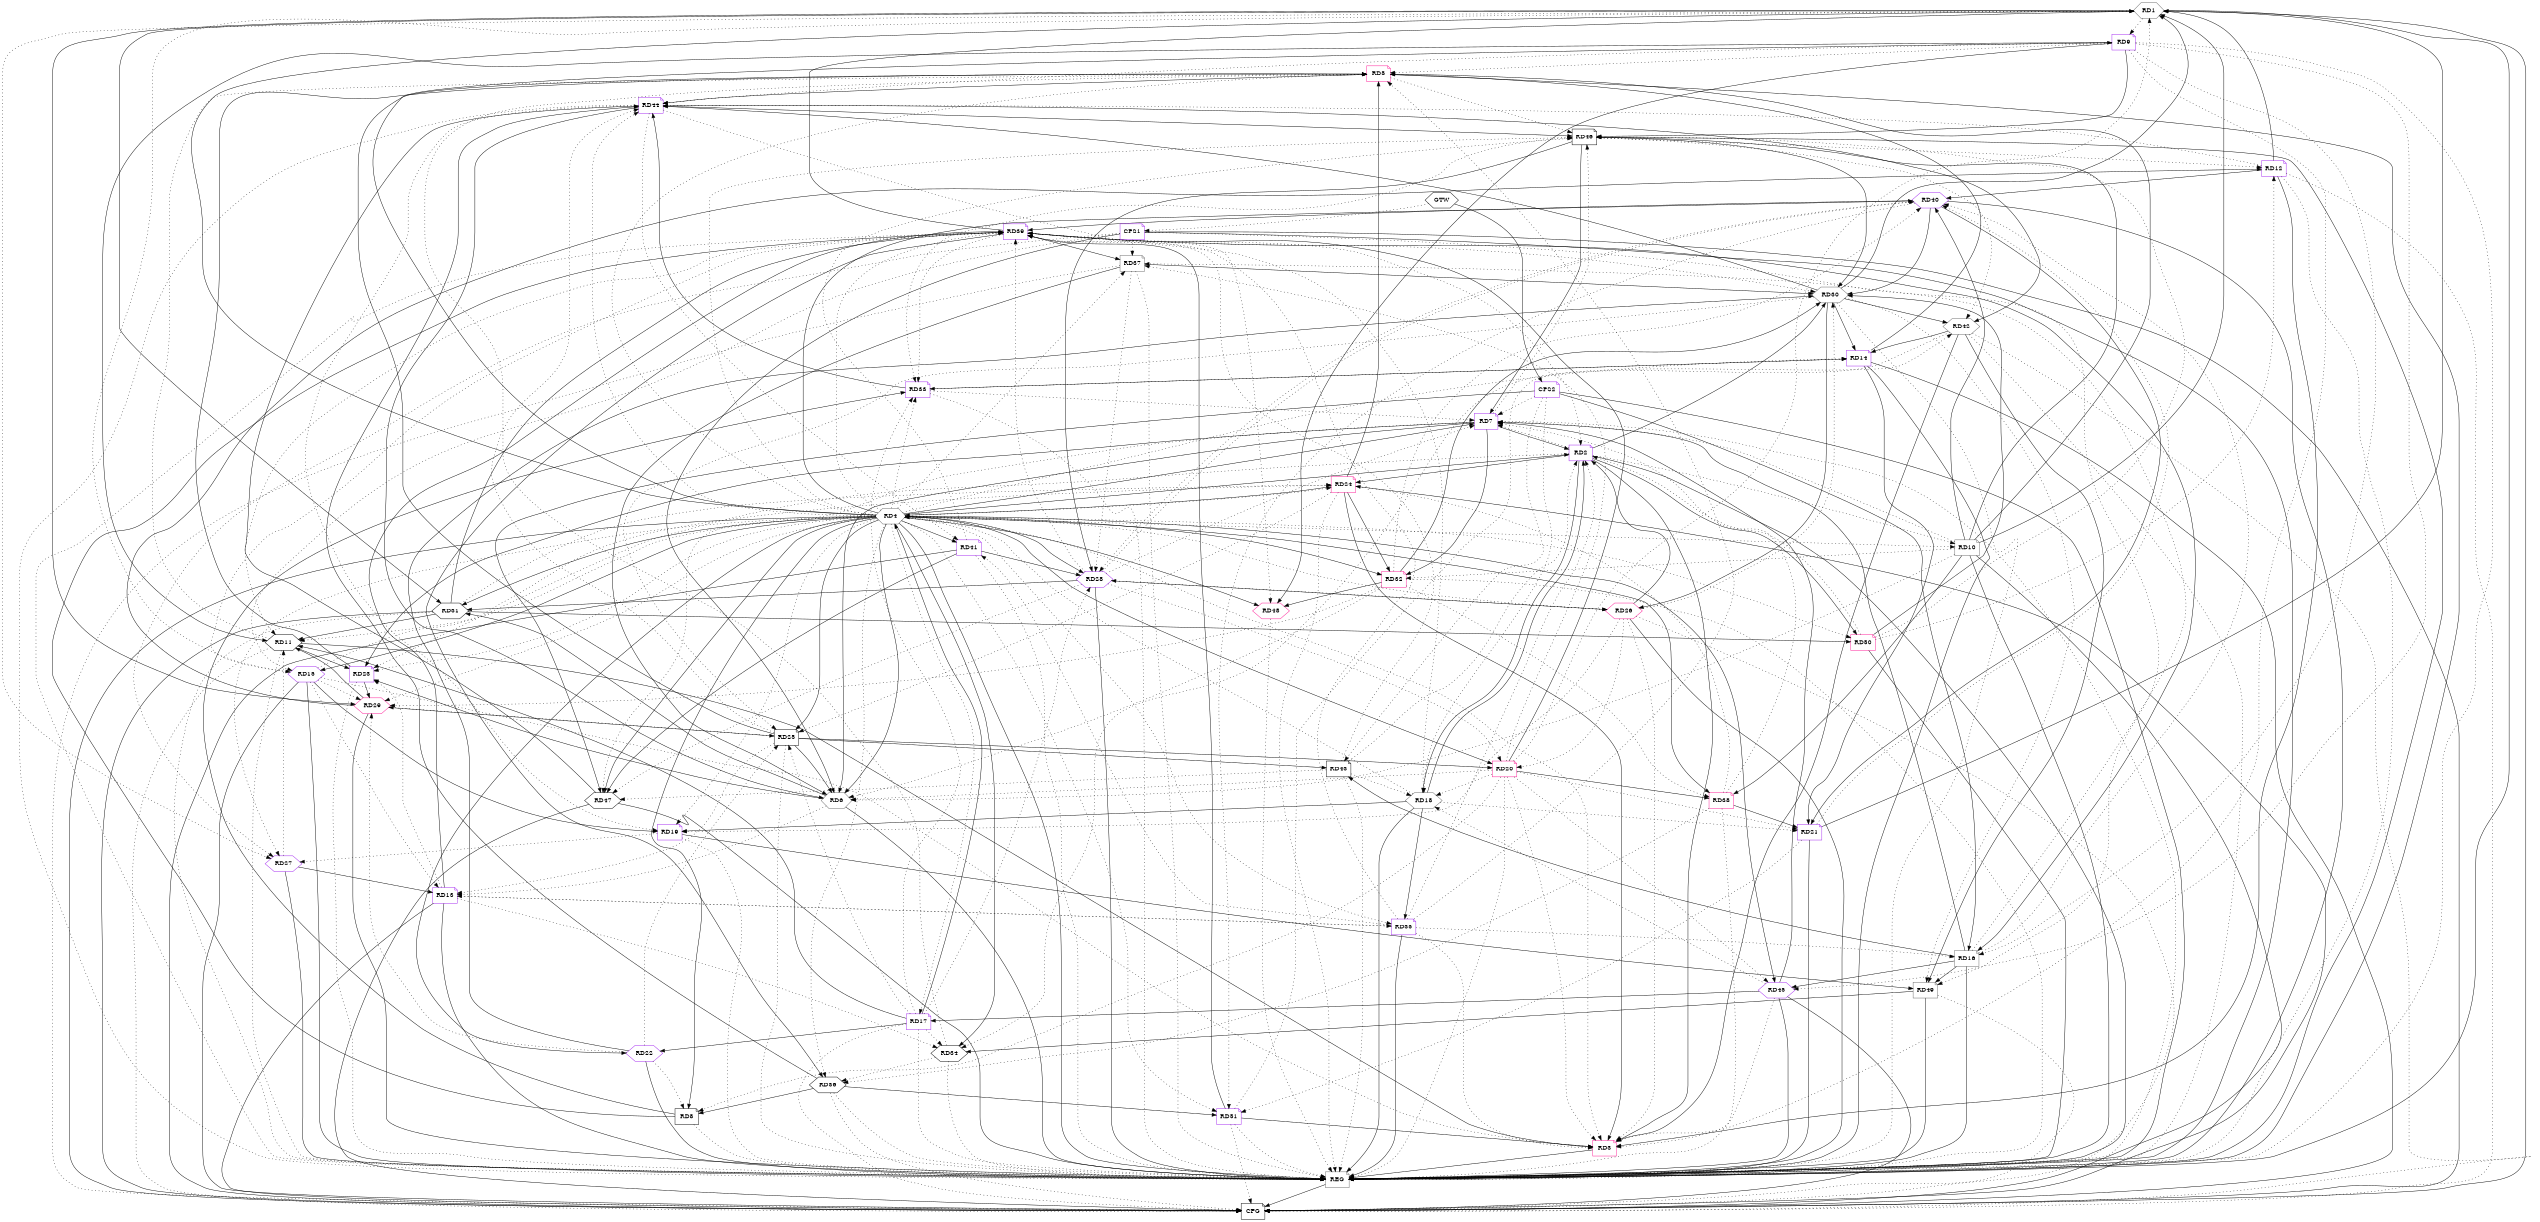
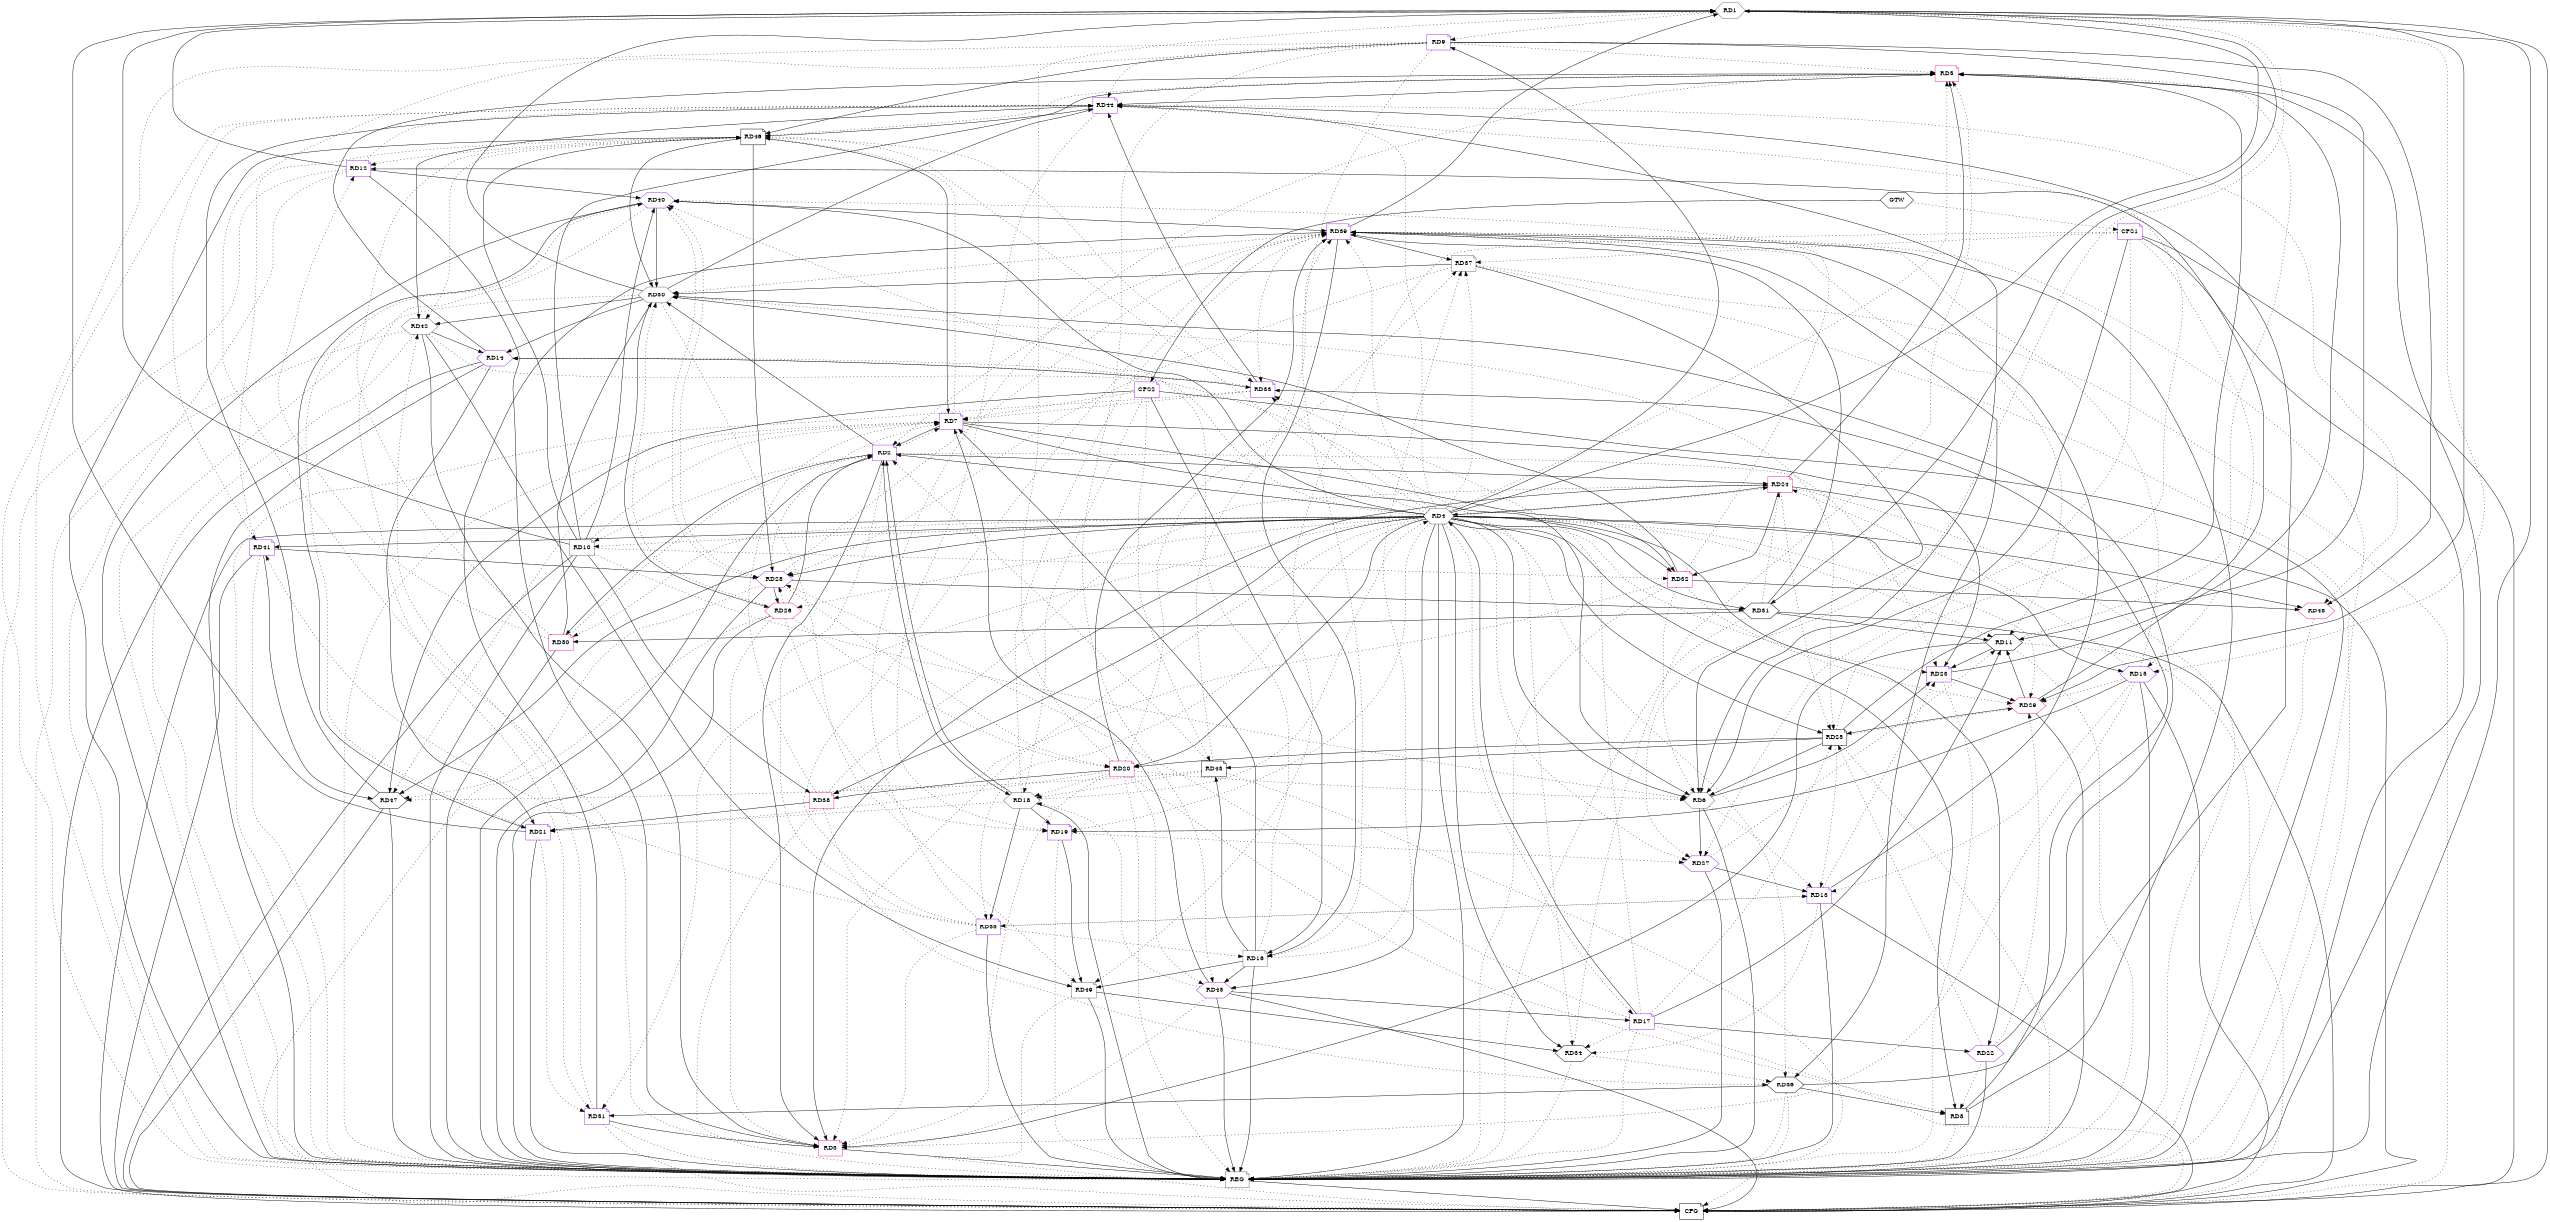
  strict digraph {
    node [color=purple shape=note]
    edge [style=dotted]
    n1 [color=gray40 label=RD1 shape=hexagon]
    n2 [label=RD9]
    n3 [label=RD15 shape=hexagon]
    n4 [label=RD27 shape=hexagon]
    n5 [color=deeppink label=RD29 shape=hexagon]
    n6 [color=black label=RD31 shape=hexagon]
    n7 [color=gray40 label=REG]
    n8 [color=black label=CFG]
    n9 [color=deeppink label=RD3]
    n10 [color=deeppink label=RD5]
    n11 [color=black label=RD11 shape=hexagon]
    n12 [label=RD44]
    n13 [label=RD45 shape=hexagon]
    n14 [color=black label=RD46]
    n15 [color=deeppink label=RD48 shape=hexagon]
    n16 [color=gray40 label=RD16]
    n17 [color=deeppink label=RD24]
    n18 [label=RD19]
    n19 [label=RD39]
    n20 [label=RD13]
    n21 [color=black label=RD25]
    n22 [label=RD12]
    n23 [color=deeppink label=RD50]
    n24 [label=RD2]
    n25 [label=RD7]
    n26 [color=gray40 label=RD10]
    n27 [color=gray40 label=RD18 shape=hexagon]
    n28 [label=RD23]
    n29 [color=gray40 label=RD30 shape=hexagon]
    n30 [color=gray40 label=RD6 shape=hexagon]
    n31 [color=deeppink label=RD32]
    n32 [color=black label=RD47 shape=hexagon]
    n33 [color=deeppink label=RD38]
    n34 [label=RD40 shape=hexagon]
    n35 [color=gray40 label=RD4 shape=hexagon]
    n36 [label=RD35]
    n37 [label=RD21]
-   n38 [label=RD14]
+   n38 [label=RD14 shape=hexagon]
    n39 [color=deeppink label=RD26 shape=hexagon]
    n40 [color=gray40 label=RD49]
    n41 [color=gray40 label=RD42 shape=hexagon]
    n42 [color=black label=RD8]
    n43 [label=RD17]
    n44 [color=deeppink label=RD20]
    n45 [label=RD22 shape=hexagon]
    n46 [label=RD28 shape=hexagon]
    n47 [label=RD33]
    n48 [color=black label=RD34 shape=hexagon]
    n49 [color=black label=RD36 shape=hexagon]
    n50 [color=gray40 label=RD37]
    n51 [label=RD41]
    n52 [label=RD51]
    n53 [color=black label=RD43]
    n54 [label=CPS1]
    n55 [label=CPS2]
    n56 [color=black label=GTW shape=hexagon]
    n1 -> n2
    n1 -> n3
    n1 -> n4
    n1 -> n5 [style=solid]
    n1 -> n6 [style=solid]
    n1 -> n7 [style=solid]
    n1 -> n8 [style=solid]
    n2 -> n7
    n2 -> n9
    n2 -> n10
    n2 -> n11 [style=solid]
    n2 -> n12
    n2 -> n13
    n2 -> n14 [style=solid]
    n2 -> n15 [style=solid]
    n2 -> n16
    n3 -> n5
    n3 -> n7 [style=solid]
    n3 -> n8 [style=solid]
    n3 -> n9
    n3 -> n17
    n3 -> n18 [style=solid]
    n3 -> n19
    n3 -> n20
    n4 -> n7 [style=solid]
    n4 -> n11
    n4 -> n20 [style=solid]
    n5 -> n7 [style=solid]
    n5 -> n11 [style=solid]
    n5 -> n21 [style=solid]
    n5 -> n22 [style=solid]
    n6 -> n7
    n6 -> n8 [style=solid]
    n6 -> n11 [style=solid]
    n6 -> n17
    n6 -> n19 [style=solid]
    n6 -> n23 [style=solid]
    n7 -> n8 [style=solid]
    n9 -> n7 [style=solid]
    n10 -> n7 [style=solid]
    n10 -> n12 [style=solid]
    n10 -> n14
    n11 -> n7
    n11 -> n8
    n11 -> n9 [style=solid]
    n11 -> n10
    n11 -> n28 [style=solid]
    n12 -> n7
    n12 -> n14 [style=solid]
    n12 -> n15
    n12 -> n18
    n12 -> n30 [style=solid]
    n12 -> n41 [style=solid]
    n12 -> n51
    n13 -> n7 [style=solid]
    n13 -> n8 [style=solid]
    n13 -> n9
    n13 -> n25 [style=solid]
    n13 -> n27
    n13 -> n43 [style=solid]
    n14 -> n7 [style=solid]
    n14 -> n22
    n14 -> n25 [style=solid]
    n14 -> n29 [style=solid]
    n14 -> n41
    n14 -> n46 [style=solid]
    n14 -> n47
    n15 -> n7
    n16 -> n7 [style=solid]
    n16 -> n13 [style=solid]
    n16 -> n25 [style=solid]
    n16 -> n34
    n16 -> n40 [style=solid]
    n16 -> n50
    n16 -> n53 [style=solid]
    n17 -> n7
    n17 -> n8 [style=solid]
    n17 -> n9 [style=solid]
    n17 -> n10 [style=solid]
    n17 -> n21
    n17 -> n31 [style=solid]
    n17 -> n35 [style=solid]
    n18 -> n4
    n18 -> n7
    n18 -> n40 [style=solid]
    n19 -> n1 [style=solid]
    n19 -> n7
    n19 -> n11
    n19 -> n16 [style=solid]
    n19 -> n24
    n19 -> n29
    n19 -> n47
    n19 -> n49 [style=solid]
    n19 -> n50 [style=solid]
    n20 -> n7 [style=solid]
    n20 -> n8 [style=solid]
    n20 -> n19 [style=solid]
    n20 -> n28
    n20 -> n36
    n20 -> n48
    n21 -> n5
    n21 -> n7
    n21 -> n10 [style=solid]
    n21 -> n12
    n21 -> n20
    n21 -> n30 [style=solid]
    n21 -> n44 [style=solid]
    n21 -> n53 [style=solid]
    n22 -> n1 [style=solid]
    n22 -> n7
    n22 -> n8
    n22 -> n9 [style=solid]
    n22 -> n12
    n22 -> n34 [style=solid]
    n23 -> n7 [style=solid]
    n23 -> n14
    n23 -> n22
    n23 -> n24
    n23 -> n29 [style=solid]
    n24 -> n7 [style=solid]
    n24 -> n9 [style=solid]
    n24 -> n17 [style=solid]
    n24 -> n23 [style=solid]
    n24 -> n25
    n24 -> n26
    n24 -> n27 [style=solid]
    n24 -> n28
    n24 -> n29 [style=solid]
    n25 -> n7
    n25 -> n14
    n25 -> n24 [style=solid]
    n25 -> n28 [style=solid]
    n25 -> n30 [style=solid]
    n25 -> n31 [style=solid]
    n25 -> n32
    n26 -> n1 [style=solid]
    n26 -> n7 [style=solid]
    n26 -> n8 [style=solid]
    n26 -> n10 [style=solid]
    n26 -> n14 [style=solid]
    n26 -> n25
    n26 -> n30
    n26 -> n31
    n26 -> n33 [style=solid]
    n26 -> n34 [style=solid]
    n27 -> n7 [style=solid]
    n27 -> n18 [style=solid]
    n27 -> n19
    n27 -> n24 [style=solid]
    n27 -> n35
    n27 -> n36 [style=solid]
    n27 -> n37
    n28 -> n5 [style=solid]
    n28 -> n7
    n28 -> n10 [style=solid]
    n29 -> n1 [style=solid]
    n29 -> n7
    n29 -> n12 [style=solid]
    n29 -> n21
    n29 -> n38 [style=solid]
    n29 -> n39 [style=solid]
    n29 -> n40
    n29 -> n41 [style=solid]
-   n30 -> n6 [style=solid]
+   n30 -> n4 [style=solid]
    n30 -> n7 [style=solid]
    n30 -> n20
    n30 -> n28 [style=solid]
    n31 -> n5
    n31 -> n7
    n31 -> n15 [style=solid]
    n31 -> n29 [style=solid]
    n31 -> n30
    n31 -> n33
    n31 -> n34
    n32 -> n7 [style=solid]
    n32 -> n8 [style=solid]
    n32 -> n12 [style=solid]
    n33 -> n7
    n33 -> n17
    n33 -> n25
    n33 -> n37 [style=solid]
    n33 -> n49
    n34 -> n7 [style=solid]
    n34 -> n19 [style=solid]
    n34 -> n29 [style=solid]
    n34 -> n37 [style=solid]
    n34 -> n46
    n34 -> n52
    n35 -> n1 [style=solid]
    n35 -> n2 [style=solid]
    n35 -> n3 [style=solid]
    n35 -> n4
    n35 -> n5
    n35 -> n6 [style=solid]
    n35 -> n7 [style=solid]
    n35 -> n8 [style=solid]
    n35 -> n9
    n35 -> n10
    n35 -> n11
    n35 -> n12
    n35 -> n13 [style=solid]
    n35 -> n14
    n35 -> n15 [style=solid]
    n35 -> n17
    n35 -> n18
    n35 -> n19
    n35 -> n21 [style=solid]
    n35 -> n23
    n35 -> n24 [style=solid]
-   n35 -> n25 [style=solid]
    n35 -> n26
    n35 -> n28
    n35 -> n30 [style=solid]
    n35 -> n31 [style=solid]
    n35 -> n32 [style=solid]
    n35 -> n33 [style=solid]
    n35 -> n34 [style=solid]
    n35 -> n36
    n35 -> n38
    n35 -> n39
    n35 -> n42 [style=solid]
    n35 -> n43
    n35 -> n44 [style=solid]
    n35 -> n45 [style=solid]
    n35 -> n46 [style=solid]
    n35 -> n47
    n35 -> n48 [style=solid]
    n35 -> n49
    n35 -> n50
    n35 -> n51 [style=solid]
    n35 -> n52
    n36 -> n7 [style=solid]
    n36 -> n9
    n36 -> n10
    n36 -> n16
    n36 -> n19
    n36 -> n20
    n36 -> n24
    n36 -> n51
    n37 -> n1 [style=solid]
    n37 -> n7 [style=solid]
    n37 -> n34
    n37 -> n52
    n38 -> n7 [style=solid]
    n38 -> n8 [style=solid]
    n38 -> n10 [style=solid]
    n38 -> n37 [style=solid]
    n38 -> n47 [style=solid]
    n39 -> n7 [style=solid]
    n39 -> n8
    n39 -> n9
    n39 -> n18
    n39 -> n24 [style=solid]
    n39 -> n29
    n39 -> n44
    n39 -> n46
    n40 -> n7 [style=solid]
    n40 -> n8
    n40 -> n48 [style=solid]
    n41 -> n7
    n41 -> n8
    n41 -> n9 [style=solid]
    n41 -> n38 [style=solid]
    n41 -> n40 [style=solid]
    n41 -> n48
    n42 -> n7
    n42 -> n19 [style=solid]
    n42 -> n47 [style=solid]
    n43 -> n7
    n43 -> n8
    n43 -> n11 [style=solid]
    n43 -> n21
    n43 -> n35 [style=solid]
    n43 -> n45 [style=solid]
    n43 -> n46
    n43 -> n47
    n43 -> n48
    n44 -> n1
    n44 -> n7
    n44 -> n9
    n44 -> n13
    n44 -> n19 [style=solid]
    n44 -> n27
    n44 -> n30
    n44 -> n33 [style=solid]
    n44 -> n37
    n44 -> n42
    n44 -> n50
    n45 -> n5
    n45 -> n7 [style=solid]
    n45 -> n21
    n45 -> n29 [style=solid]
    n45 -> n42
    n46 -> n6 [style=solid]
    n46 -> n7 [style=solid]
    n46 -> n19
    n46 -> n25
    n46 -> n32
    n46 -> n34
    n46 -> n39 [style=solid]
    n46 -> n44
    n47 -> n7
    n47 -> n12 [style=solid]
    n47 -> n25
    n47 -> n38
    n48 -> n7
    n48 -> n10
    n48 -> n49
    n49 -> n7
    n49 -> n8
    n49 -> n12 [style=solid]
    n49 -> n42 [style=solid]
    n49 -> n52 [style=solid]
    n50 -> n7
    n50 -> n8
    n50 -> n29 [style=solid]
    n50 -> n30 [style=solid]
    n50 -> n46
    n51 -> n7
    n51 -> n8 [style=solid]
    n51 -> n14
    n51 -> n32 [style=solid]
    n51 -> n46 [style=solid]
    n52 -> n7
    n52 -> n8
    n52 -> n9 [style=solid]
    n52 -> n19 [style=solid]
    n52 -> n41
    n53 -> n7
    n53 -> n19
    n53 -> n24
    n53 -> n27
    n53 -> n32
    n54 -> n3
    n54 -> n4
    n54 -> n7 [style=solid]
    n54 -> n8 [style=solid]
    n54 -> n30 [style=solid]
    n54 -> n40
    n54 -> n50
    n55 -> n7 [style=solid]
    n55 -> n16 [style=solid]
    n55 -> n25
    n55 -> n27
    n55 -> n32 [style=solid]
    n55 -> n53
    n56 -> n54
    n56 -> n55 [style=solid]
  }
